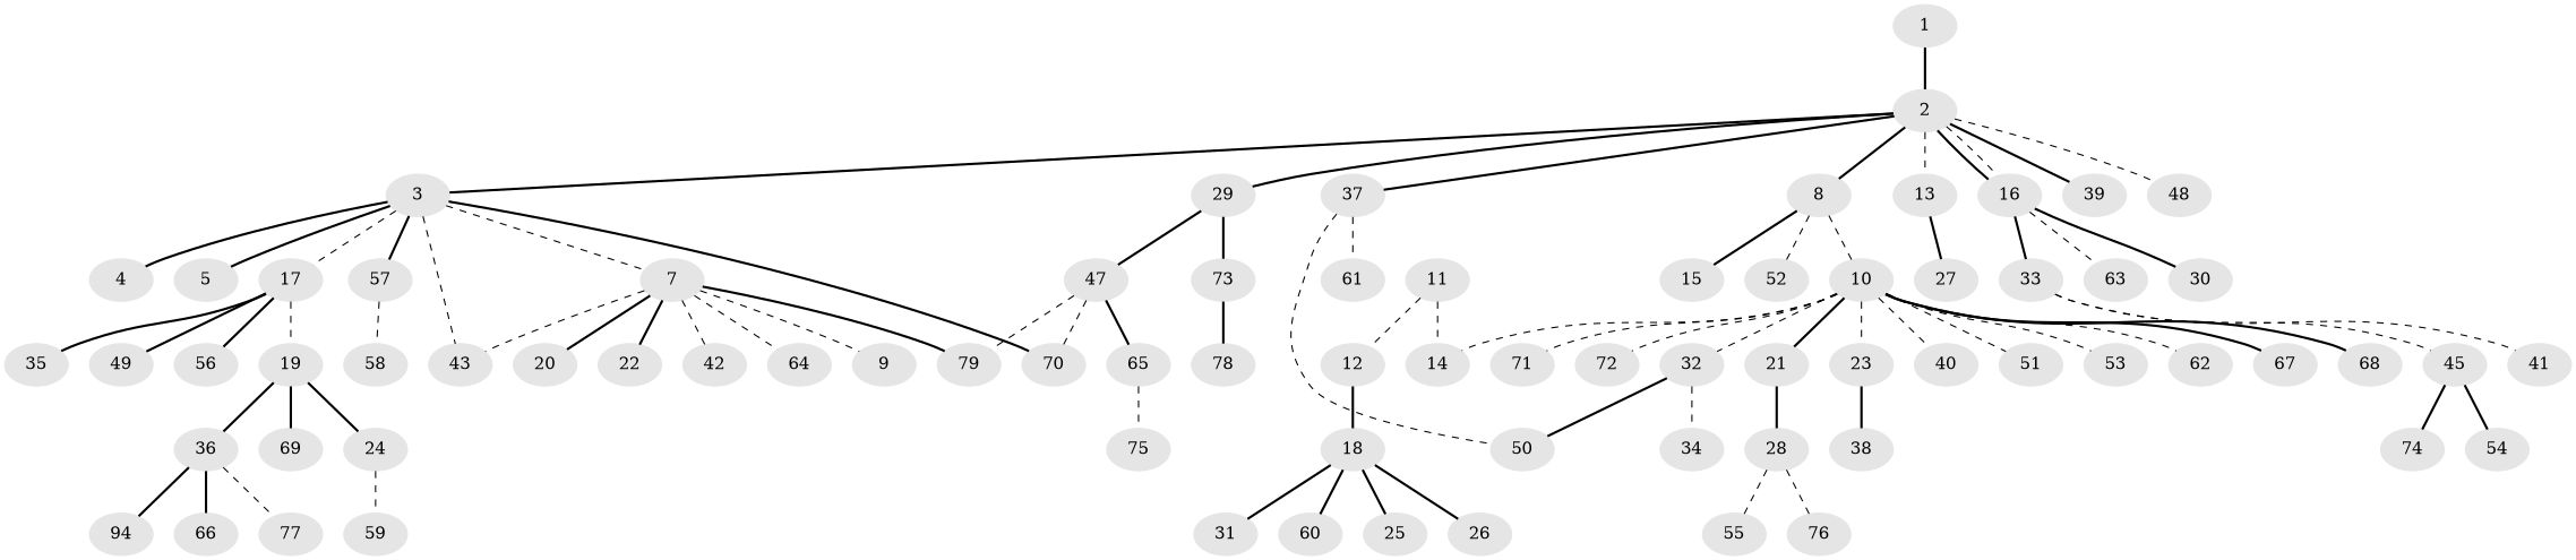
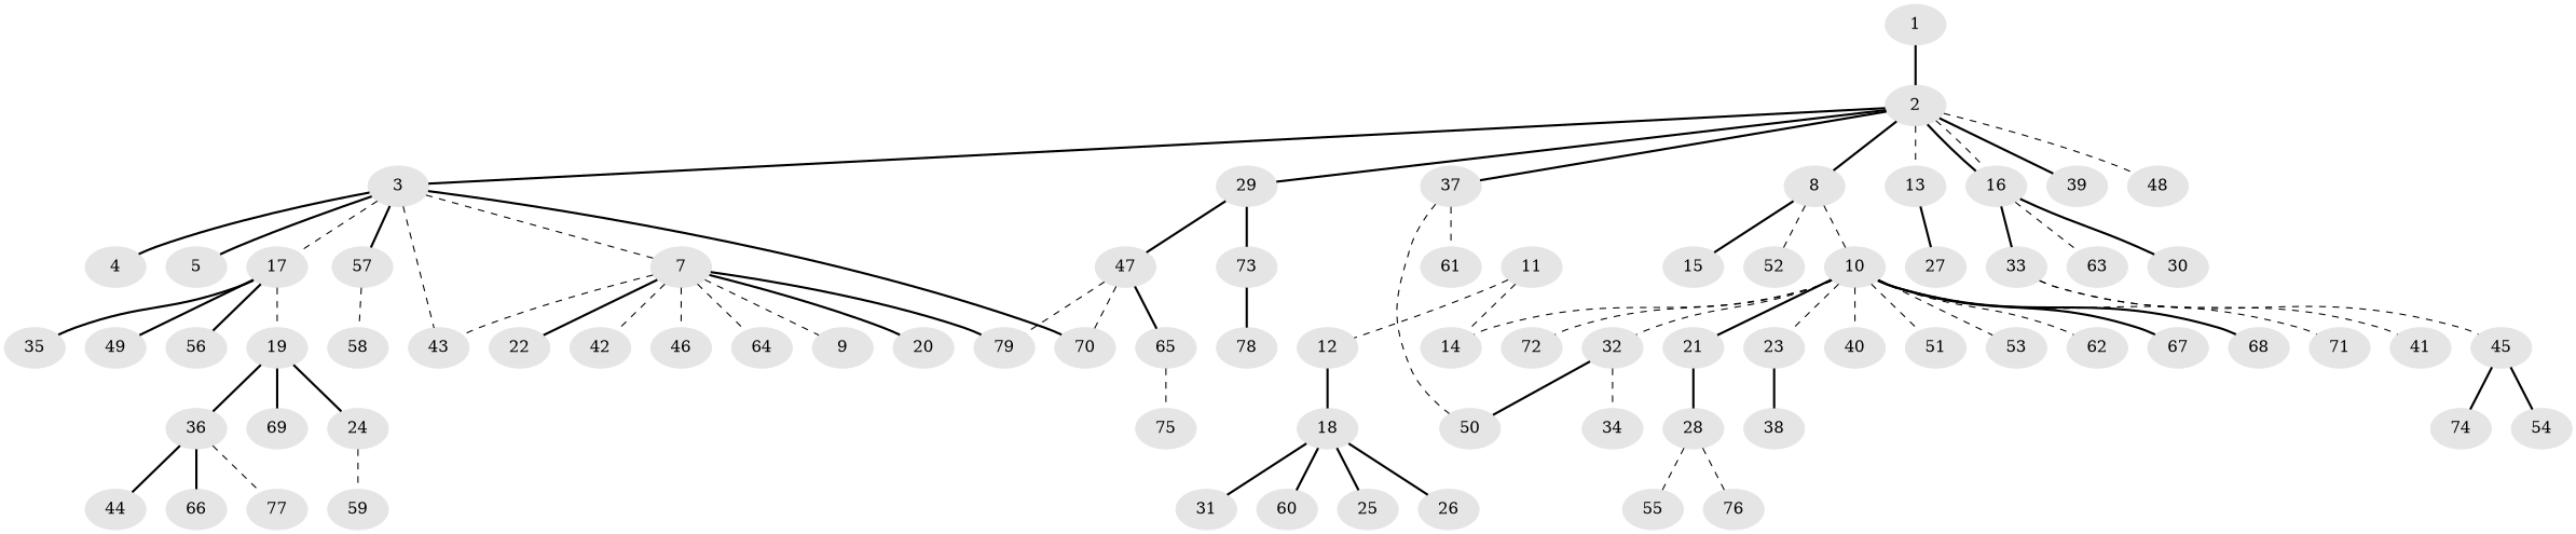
  graph {
    node [color=gray90 style=filled]
    edge [style=bold]
    1
    2
    3
    8
    13
    16
    29
    37
    39
    48
    4
    5
    7
    17
    43
    57
    70
    10
    15
    52
    11
    14
    12
    27
    30
    33
    63
    47
    73
    50
    61
    9
    20
    22
    42
+   46
    64
    79
    19
    35
    49
    56
    58
    21
    23
    32
    40
    51
    53
    62
    67
    68
    71
    72
    28
    38
    34
    18
    25
    26
    31
    60
    41
    45
    24
    36
    69
    59
-   44 [label=94]
+   44
    66
    77
    55
    76
    65
    78
    54
    74
    75
    1 -- 2
    2 -- 3
    2 -- 8
    2 -- 13 [style=dashed]
    2 -- 16
    2 -- 16 [style=dashed]
    2 -- 29
    2 -- 37
    2 -- 39
    2 -- 48 [style=dashed]
    3 -- 4
    3 -- 5
    3 -- 7 [style=dashed]
    3 -- 17 [style=dashed]
    3 -- 43 [style=dashed]
    3 -- 57
    3 -- 70
    8 -- 10 [style=dashed]
    8 -- 15
    8 -- 52 [style=dashed]
    13 -- 27
    16 -- 30
    16 -- 33
    16 -- 63 [style=dashed]
    29 -- 47
    29 -- 73
    37 -- 50 [style=dashed]
    37 -- 61 [style=dashed]
    7 -- 43 [style=dashed]
    7 -- 9 [style=dashed]
    7 -- 20
    7 -- 22
    7 -- 42 [style=dashed]
+   7 -- 46 [style=dashed]
    7 -- 64 [style=dashed]
    7 -- 79
    17 -- 19 [style=dashed]
    17 -- 35
    17 -- 49
    17 -- 56
    57 -- 58 [style=dashed]
    10 -- 14 [style=dashed]
    10 -- 21
    10 -- 23 [style=dashed]
    10 -- 32 [style=dashed]
    10 -- 40 [style=dashed]
    10 -- 51 [style=dashed]
    10 -- 53 [style=dashed]
    10 -- 62 [style=dashed]
    10 -- 67
    10 -- 68
    10 -- 71 [style=dashed]
    10 -- 72 [style=dashed]
    11 -- 14 [style=dashed]
    11 -- 12 [style=dashed]
    12 -- 18
    33 -- 41 [style=dashed]
    33 -- 45 [style=dashed]
    47 -- 70 [style=dashed]
    47 -- 79 [style=dashed]
    47 -- 65
    73 -- 78
    19 -- 24
    19 -- 36
    19 -- 69
    21 -- 28
    23 -- 38
    32 -- 50
    32 -- 34 [style=dashed]
    28 -- 55 [style=dashed]
    28 -- 76 [style=dashed]
    18 -- 25
    18 -- 26
    18 -- 31
    18 -- 60
    45 -- 54
    45 -- 74
    24 -- 59 [style=dashed]
    36 -- 44
    36 -- 66
    36 -- 77 [style=dashed]
    65 -- 75 [style=dashed]
  }
